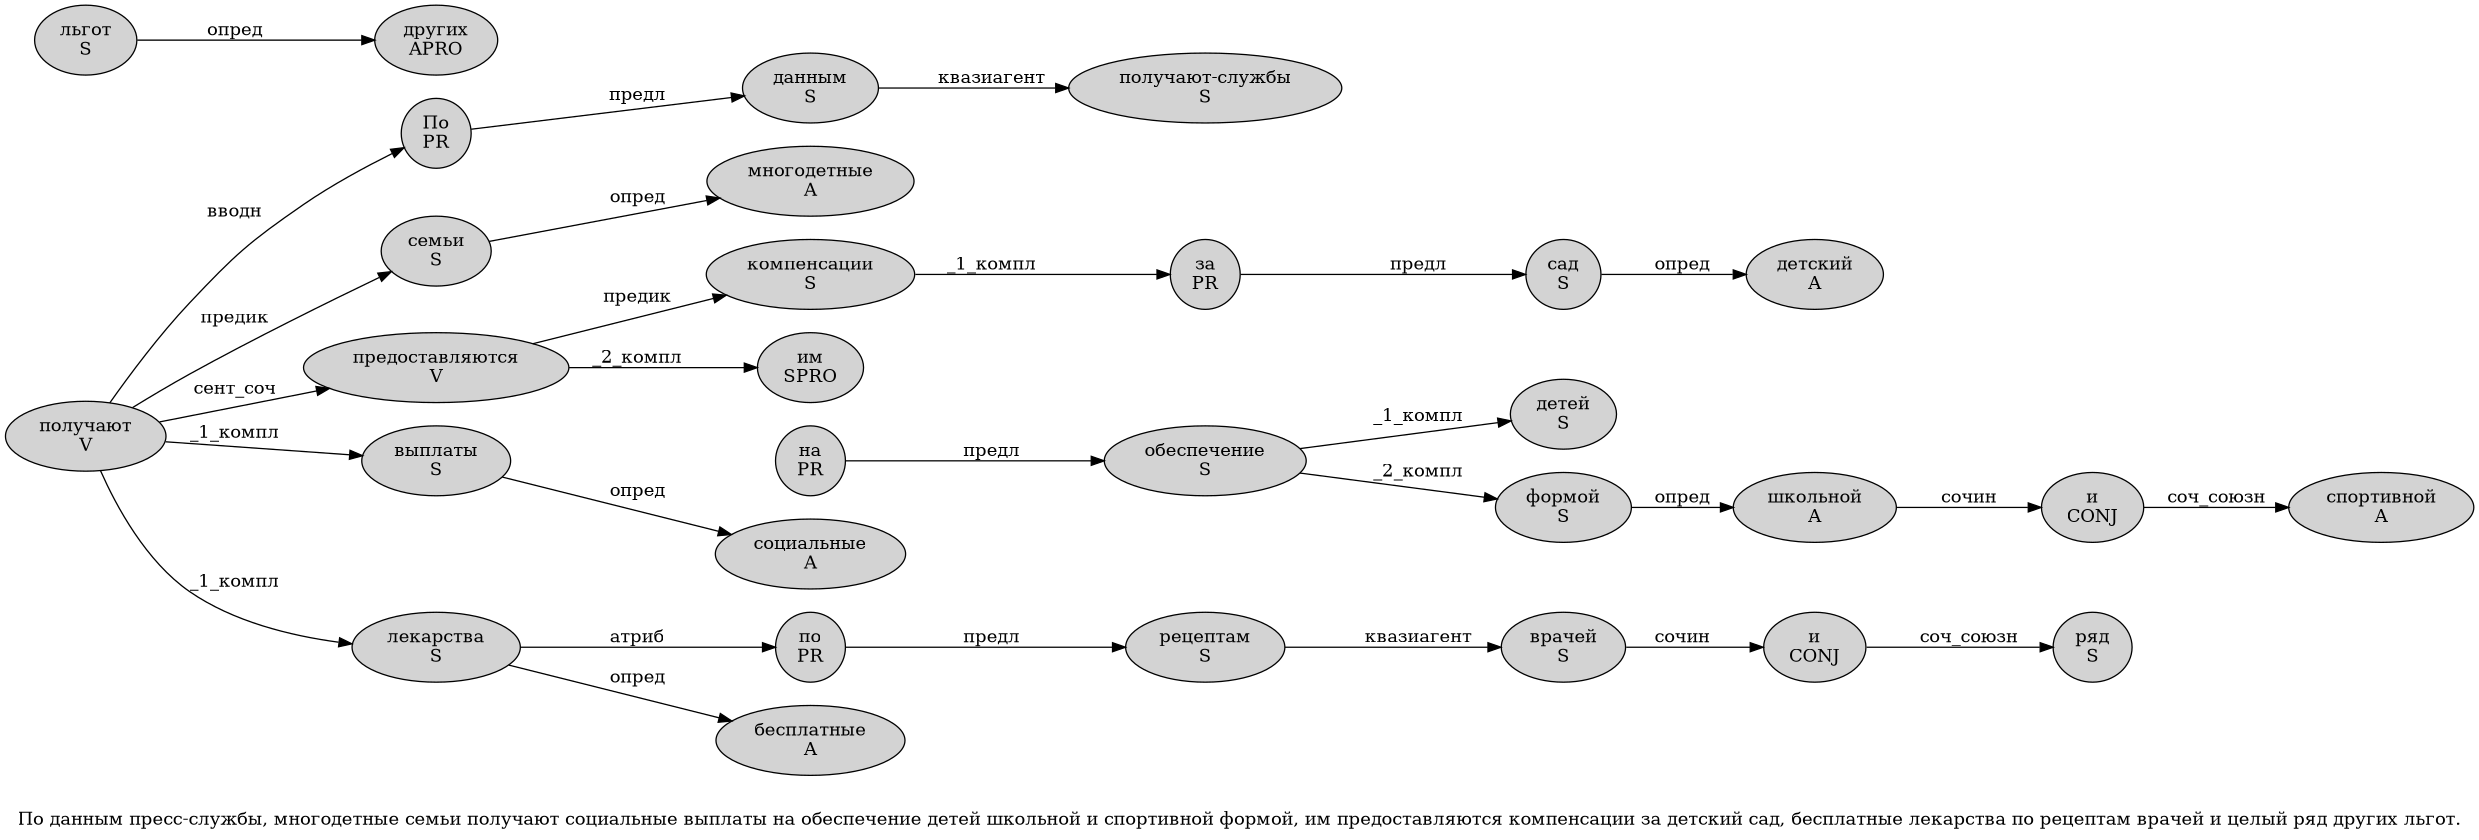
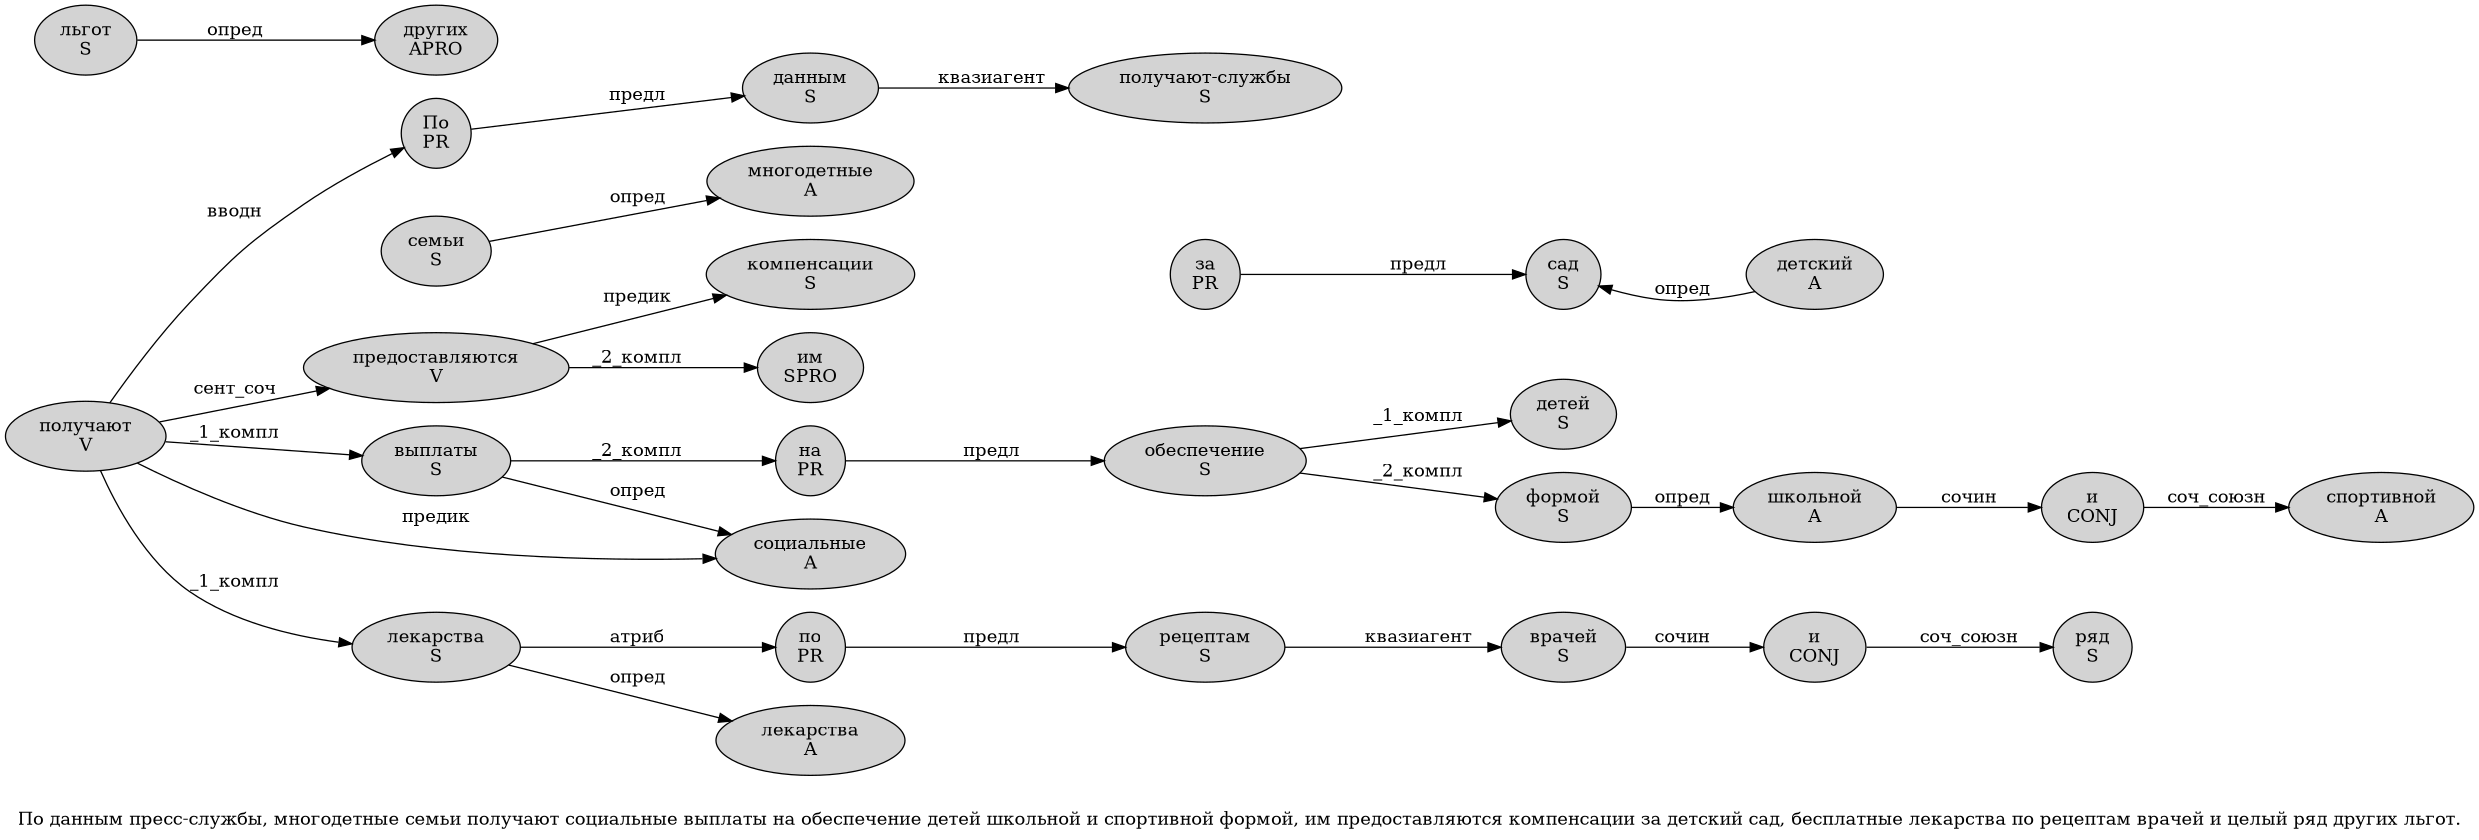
  digraph {
    label="По данным пресс-службы, многодетные семьи получают социальные выплаты на обеспечение детей школьной и спортивной формой, им предоставляются компенсации за детский сад, бесплатные лекарства по рецептам врачей и целый ряд других льгот."
    rankdir=LR
    node [fillcolor=lightgray penwidth=1 shape=ellipse style=filled]
    n1 [label="По\nPR"]
    n2 [label="данным\nS"]
    n3 [label="получают-службы\nS"]
    n4 [label="многодетные\nA"]
    n5 [label="семьи\nS"]
    n6 [label="получают\nV"]
    n7 [label="выплаты\nS"]
    n8 [label="предоставляются\nV"]
    n9 [label="лекарства\nS"]
    n10 [label="социальные\nA"]
    n11 [label="на\nPR"]
    n12 [label="им\nSPRO"]
    n13 [label="компенсации\nS"]
-   n14 [label="бесплатные\nA"]
+   n14 [label="лекарства\nA"]
    n15 [label="по\nPR"]
    n16 [label="обеспечение\nS"]
    n17 [label="детей\nS"]
    n18 [label="формой\nS"]
    n19 [label="школьной\nA"]
    n20 [label="и\nCONJ"]
    n21 [label="спортивной\nA"]
    n22 [label="за\nPR"]
    n23 [label="сад\nS"]
    n24 [label="детский\nA"]
    n25 [label="рецептам\nS"]
    n26 [label="врачей\nS"]
    n27 [label="и\nCONJ"]
    n28 [label="ряд\nS"]
    n29 [label="льгот\nS"]
    n30 [label="других\nAPRO"]
    n1 -> n2 [label="предл"]
    n2 -> n3 [label="квазиагент"]
    n5 -> n4 [label="опред"]
    n6 -> n1 [label="вводн"]
-   n6 -> n5 [label="предик"]
+   n6 -> n10 [label="предик"]
    n6 -> n7 [label="_1_компл"]
    n6 -> n8 [label="сент_соч"]
    n6 -> n9 [label="_1_компл"]
    n7 -> n10 [label="опред"]
+   n7 -> n11 [label="_2_компл"]
    n8 -> n12 [label="_2_компл"]
    n8 -> n13 [label="предик"]
    n9 -> n14 [label="опред"]
    n9 -> n15 [label="атриб"]
    n11 -> n16 [label="предл"]
-   n13 -> n22 [label="_1_компл"]
    n15 -> n25 [label="предл"]
    n16 -> n17 [label="_1_компл"]
    n16 -> n18 [label="_2_компл"]
    n18 -> n19 [label="опред"]
    n19 -> n20 [label="сочин"]
    n20 -> n21 [label="соч_союзн"]
    n22 -> n23 [label="предл"]
-   n23 -> n24 [label="опред"]
+   n24 -> n23 [label="опред"]
    n25 -> n26 [label="квазиагент"]
    n26 -> n27 [label="сочин"]
    n27 -> n28 [label="соч_союзн"]
    n29 -> n30 [label="опред"]
  }
